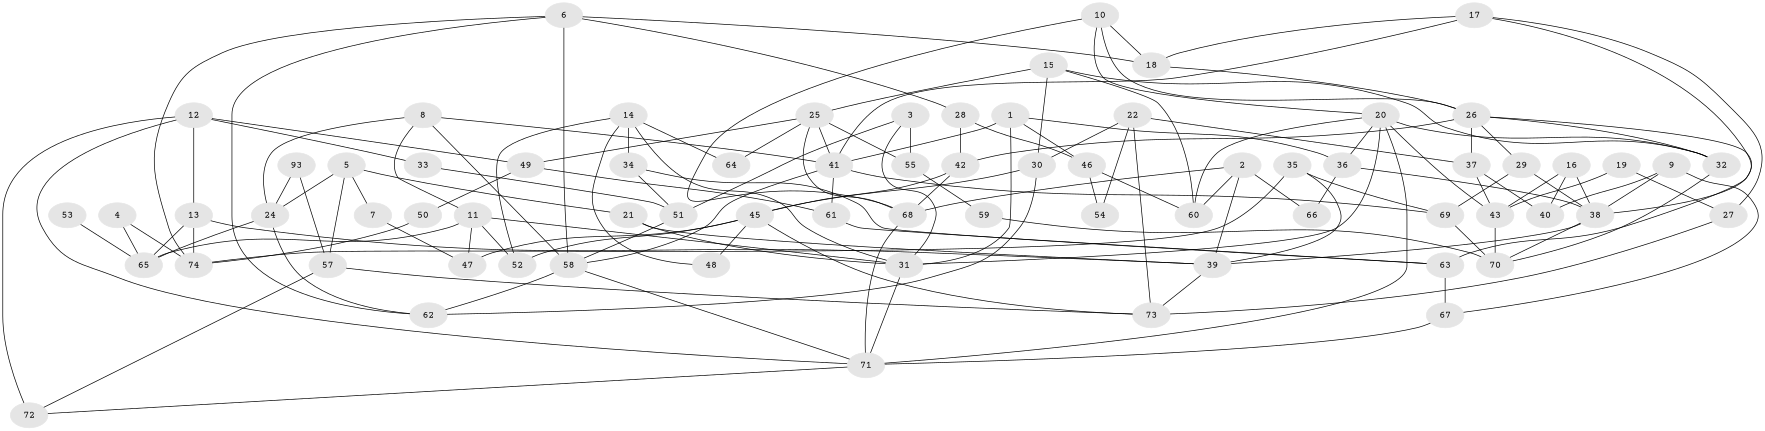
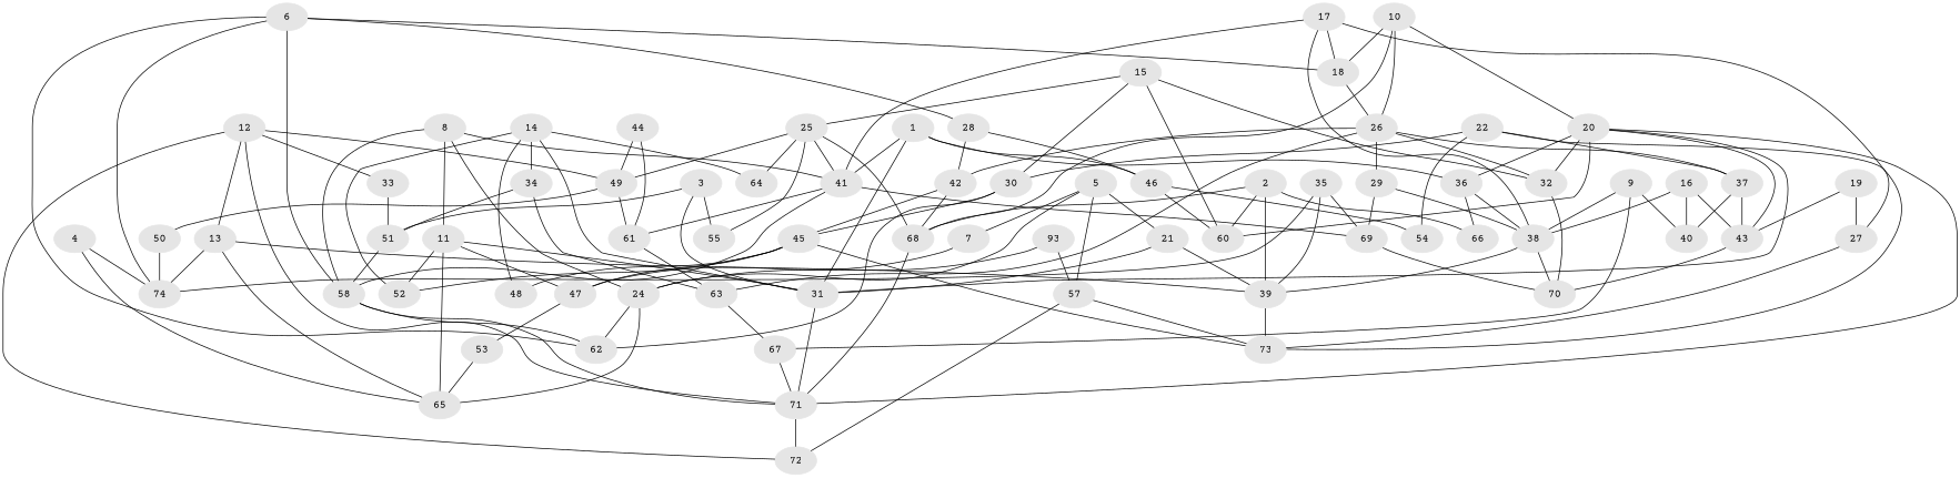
  graph {
    fontname="Courier Prime"
    node [color=gray90 fontname="Courier Prime" style=filled]
    edge [fontname="Courier Prime"]
    1
    31
    36
    41
    46
    71
    66
    38
    58
    69
    61
    60
    54
    2
    39
    68
    73
    3
    51
    55
-   59
    4
    65
    74
    5
    7
    21
    24
    57
    47
    62
    72
    6
    18
    28
    26
    42
    53
    8
    11
    52
    9
    40
    67
    70
    10
    20
    32
    43
    37
    29
    63
    12
    13
    33
    49
    50
    14
    34
    48
    64
    15
    25
    30
    45
    16
    17
    27
    19
    22
    n71 [label=93]
    35
+   44
    1 -- 31
    1 -- 36
    1 -- 41
    1 -- 46
    31 -- 71
    36 -- 66
    36 -- 38
    41 -- 58
    41 -- 69
    41 -- 61
    46 -- 60
    46 -- 54
    71 -- 72
    38 -- 39
    38 -- 70
    58 -- 71
    58 -- 62
    69 -- 70
    61 -- 63
    2 -- 66
    2 -- 60
    2 -- 39
    2 -- 68
    39 -- 73
    68 -- 71
    3 -- 31
    3 -- 51
    3 -- 55
    51 -- 58
-   55 -- 59
-   59 -- 70
    4 -- 65
    4 -- 74
    5 -- 7
    5 -- 21
    5 -- 24
    5 -- 57
    7 -- 47
    21 -- 31
    21 -- 39
    24 -- 65
    24 -- 62
    57 -- 73
    57 -- 72
+   47 -- 53
    6 -- 58
    6 -- 74
    6 -- 62
    6 -- 18
    6 -- 28
    18 -- 26
    28 -- 46
    28 -- 42
    26 -- 42
    26 -- 32
    26 -- 37
    26 -- 29
    26 -- 63
    42 -- 68
    42 -- 45
    53 -- 65
    8 -- 41
    8 -- 58
    8 -- 24
    8 -- 11
    11 -- 31
    11 -- 65
    11 -- 47
    11 -- 52
    9 -- 38
    9 -- 40
    9 -- 67
    67 -- 71
    10 -- 68
    10 -- 18
    10 -- 26
    10 -- 20
    20 -- 31
    20 -- 36
    20 -- 71
    20 -- 60
    20 -- 32
    20 -- 43
    32 -- 70
    43 -- 70
    37 -- 40
    37 -- 43
    29 -- 38
    29 -- 69
    63 -- 67
    12 -- 71
    12 -- 72
    12 -- 13
    12 -- 33
    12 -- 49
    13 -- 39
    13 -- 65
    13 -- 74
    33 -- 51
    49 -- 61
    49 -- 50
    50 -- 74
    14 -- 31
    14 -- 52
    14 -- 34
    14 -- 48
    14 -- 64
    34 -- 51
    34 -- 63
    15 -- 60
    15 -- 32
    15 -- 25
    15 -- 30
    25 -- 41
    25 -- 68
    25 -- 55
    25 -- 49
    25 -- 64
    30 -- 62
    30 -- 45
    45 -- 73
    45 -- 47
    45 -- 52
    45 -- 48
    16 -- 38
    16 -- 40
    16 -- 43
    17 -- 41
    17 -- 38
    17 -- 18
    17 -- 27
    27 -- 73
    19 -- 43
    19 -- 27
    22 -- 54
    22 -- 73
    22 -- 37
    22 -- 30
    n71 -- 24
    n71 -- 57
    35 -- 69
    35 -- 39
    35 -- 74
+   44 -- 61
+   44 -- 49
  }
